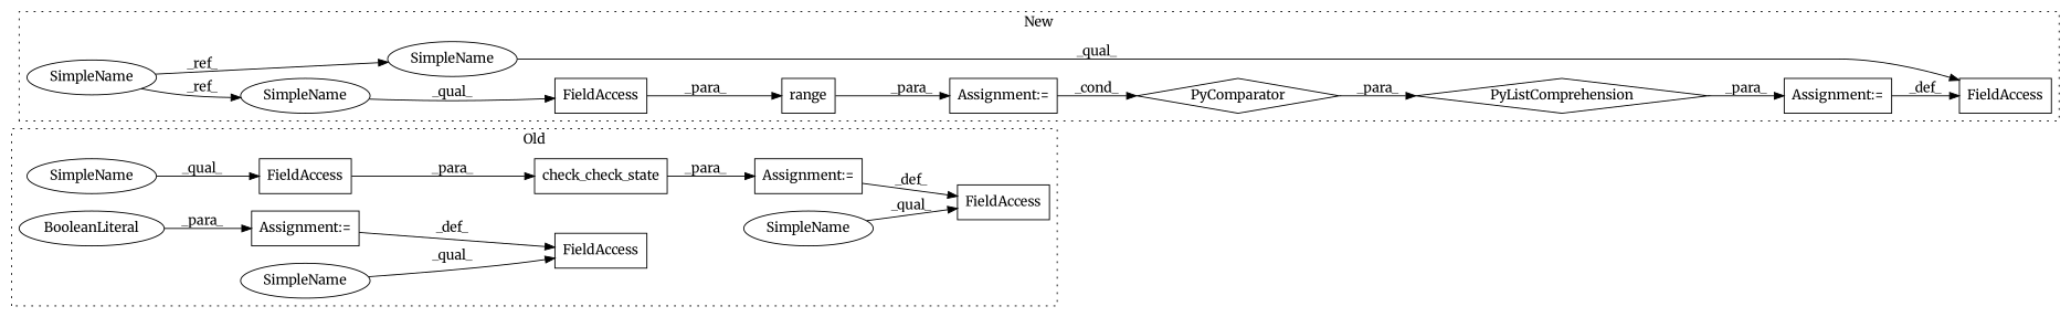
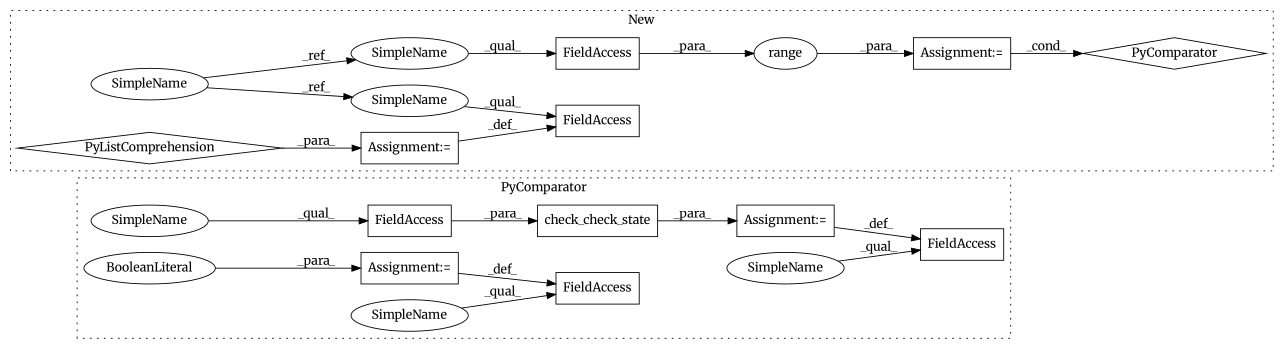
  digraph {
    fontname=Merriweather
    rankdir=LR
    node [a=42 fontname=Merriweather l=4 s=902 shape=box]
    edge [fontname=Merriweather]
    n1 [a=32 l="19,1" label=check_check_state s="883,918"]
    n2 [a=22 l=16 label=FieldAccess]
    n3 [a=22 l=30 label=FieldAccess s=925]
    n4 [a=7 l=1 label="Assignment:=" s=955]
    n5 [a=9 l=5 label=BooleanLiteral s=956 shape=ellipse]
    n6 [a=22 l=18 label=FieldAccess s=864]
    n7 [a=7 l=1 label="Assignment:=" s=882]
    n8 [label=SimpleName shape=ellipse]
    n9 [label=SimpleName s=864 shape=ellipse]
    n10 [label=SimpleName s=925 shape=ellipse]
    n11 [a=113 l=37 label=PyComparator s=1269 shape=diamond]
    n12 [a=22 l=12 label=FieldAccess s=1186]
    n13 [label=SimpleName s=879 shape=ellipse]
    n14 [a=7 l=12 label="Assignment:=" s=1198]
    n15 [a=7 l=37 label="Assignment:=" s=1269]
    n16 [a=109 l=104 label=PyListComprehension s=1210 shape=diamond]
    n17 [a=22 l=14 label=FieldAccess s=1282]
-   n18 [a=32 l="6,1" label=range s="1276,1296"]
+   n18 [a=32 l="6,1" label=range s="1276,1296" shape=ellipse]
    n19 [label=SimpleName s=1282 shape=ellipse]
    n20 [label=SimpleName s=1186 shape=ellipse]
    subgraph cluster_1 {
-     label=Old
+     label=PyComparator
      style=dotted
      n1
      n2
      n3
      n4
      n5
      n6
      n7
      n8
      n9
      n10
    }
    subgraph cluster_2 {
      label=New
      style=dotted
      n11
      n12
      n13
      n14
      n15
      n16
      n17
      n18
      n19
      n20
    }
    n1 -> n7 [label=_para_]
    n2 -> n1 [label=_para_]
    n4 -> n3 [label=_def_]
    n5 -> n4 [label=_para_]
    n7 -> n6 [label=_def_]
    n8 -> n2 [label=_qual_]
    n9 -> n6 [label=_qual_]
    n10 -> n3 [label=_qual_]
-   n11 -> n16 [label=_para_]
    n13 -> n19 [label=_ref_]
    n13 -> n20 [label=_ref_]
    n14 -> n12 [label=_def_]
    n15 -> n11 [label=_cond_]
    n16 -> n14 [label=_para_]
    n17 -> n18 [label=_para_]
    n18 -> n15 [label=_para_]
    n19 -> n17 [label=_qual_]
    n20 -> n12 [label=_qual_]
  }
